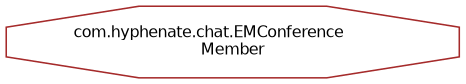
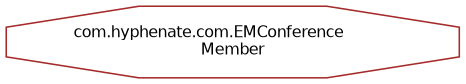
  digraph {
    rankdir=LR
-   n1 [color=brown fillcolor=white fontname=Helvetica fontsize=10 height=0.2 label="com.hyphenate.chat.EMConference\lMember" shape=octagon style=filled width=0.4]
+   n1 [color=brown fillcolor=white fontname=Helvetica fontsize=10 height=0.2 label="com.hyphenate.com.EMConference\lMember" shape=octagon style=filled width=0.4]
  }
